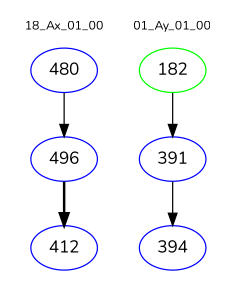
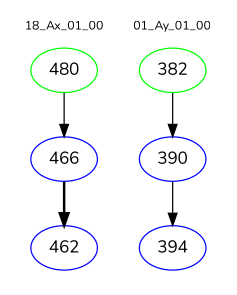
  digraph {
    fontname=Nunito
    node [color=blue fontname=Nunito]
    edge [color=black fontname=Nunito style=solid]
-   n1 [label=496]
-   n2 [label=412]
-   n3 [label=480]
-   n4 [label=391]
-   n5 [color=green label=182]
+   n1 [label=466]
+   n2 [label=462]
+   n3 [color=green label=480]
+   n4 [label=390]
+   n5 [color=green label=382]
    n6 [label=394]
    subgraph cluster_1 {
      color=white
      fontsize=10
      label="18_Ax_01_00"
      n1
      n2
      n3
    }
    subgraph cluster_2 {
      color=white
      fontsize=10
      label="01_Ay_01_00"
      n4
      n5
      n6
    }
    n1 -> n2 [style=bold]
    n3 -> n1
    n4 -> n6
    n5 -> n4
  }
